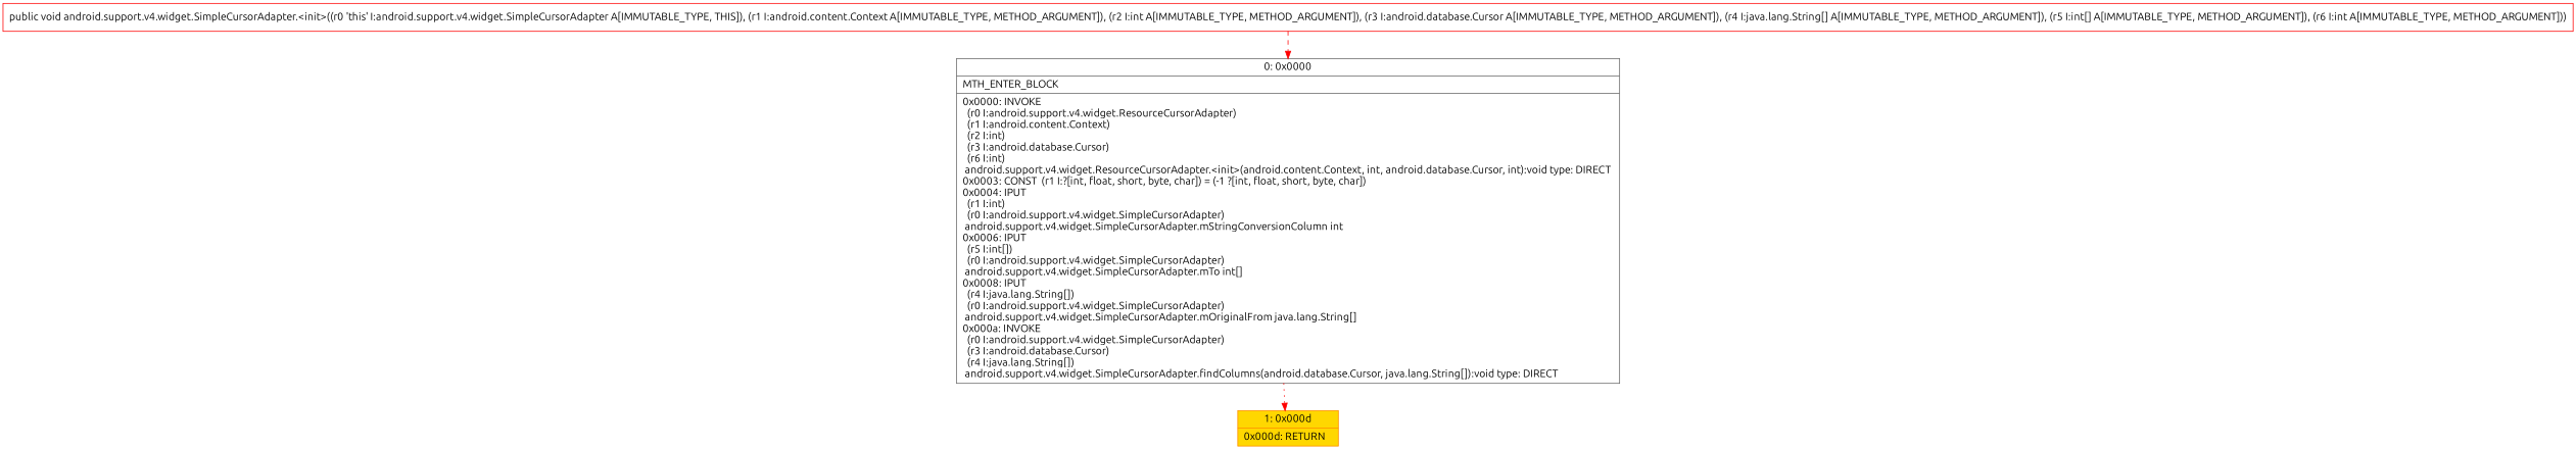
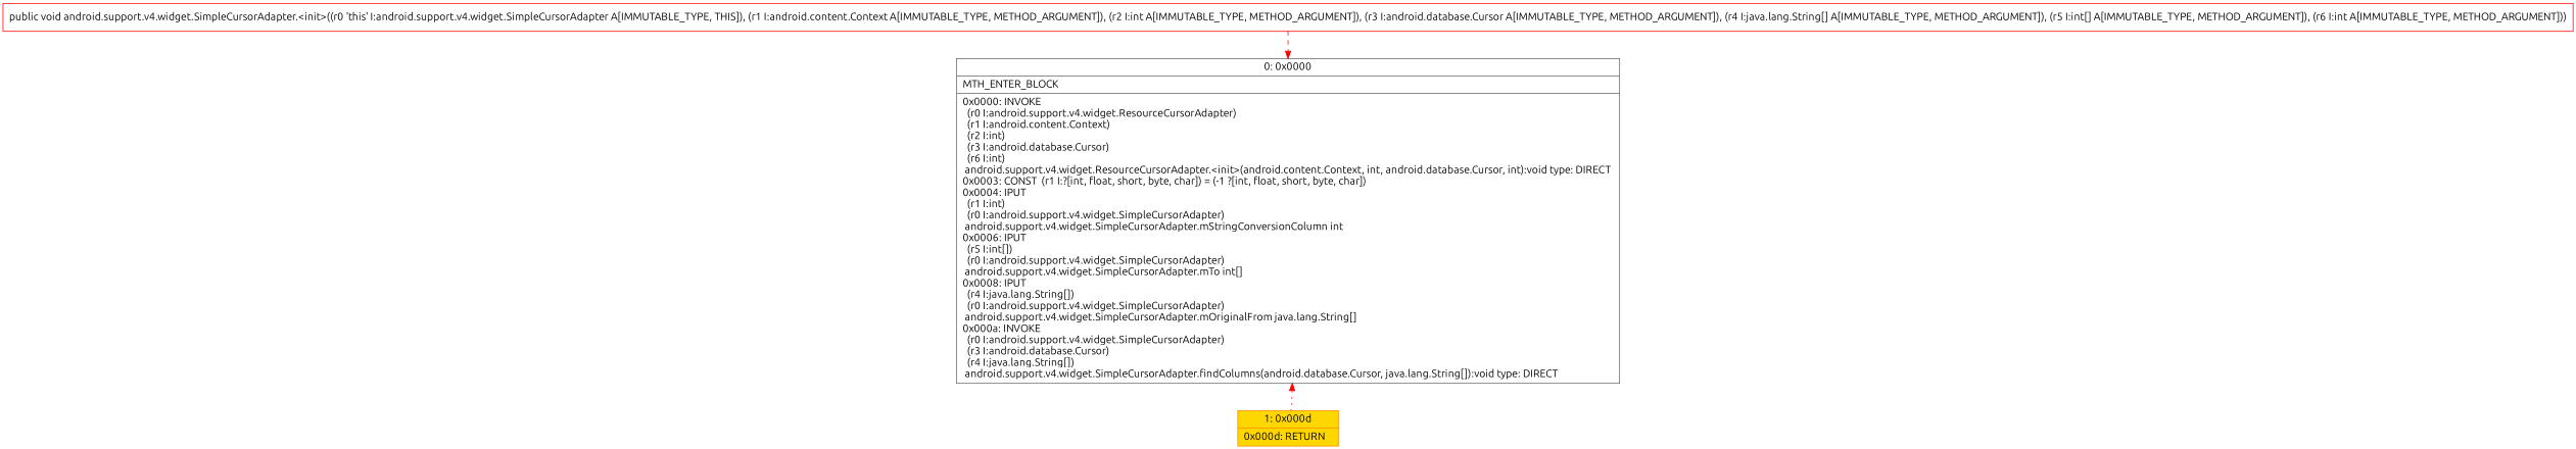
  digraph {
    fontname=Ubuntu
    node [shape=record style=filled fillcolor=white fontname=Ubuntu]
    edge [color=red fontname=Ubuntu]
    n1 [label="{0\:\ 0x0000|MTH_ENTER_BLOCK\l|0x0000: INVOKE  \l  (r0 I:android.support.v4.widget.ResourceCursorAdapter)\l  (r1 I:android.content.Context)\l  (r2 I:int)\l  (r3 I:android.database.Cursor)\l  (r6 I:int)\l android.support.v4.widget.ResourceCursorAdapter.\<init\>(android.content.Context, int, android.database.Cursor, int):void type: DIRECT \l0x0003: CONST  (r1 I:?[int, float, short, byte, char]) = (\-1 ?[int, float, short, byte, char]) \l0x0004: IPUT  \l  (r1 I:int)\l  (r0 I:android.support.v4.widget.SimpleCursorAdapter)\l android.support.v4.widget.SimpleCursorAdapter.mStringConversionColumn int \l0x0006: IPUT  \l  (r5 I:int[])\l  (r0 I:android.support.v4.widget.SimpleCursorAdapter)\l android.support.v4.widget.SimpleCursorAdapter.mTo int[] \l0x0008: IPUT  \l  (r4 I:java.lang.String[])\l  (r0 I:android.support.v4.widget.SimpleCursorAdapter)\l android.support.v4.widget.SimpleCursorAdapter.mOriginalFrom java.lang.String[] \l0x000a: INVOKE  \l  (r0 I:android.support.v4.widget.SimpleCursorAdapter)\l  (r3 I:android.database.Cursor)\l  (r4 I:java.lang.String[])\l android.support.v4.widget.SimpleCursorAdapter.findColumns(android.database.Cursor, java.lang.String[]):void type: DIRECT \l}" color=gray40]
    n2 [label="{1\:\ 0x000d|0x000d: RETURN   \l}" fillcolor=gold color=darkorange]
    n3 [label="{public void android.support.v4.widget.SimpleCursorAdapter.\<init\>((r0 'this' I:android.support.v4.widget.SimpleCursorAdapter A[IMMUTABLE_TYPE, THIS]), (r1 I:android.content.Context A[IMMUTABLE_TYPE, METHOD_ARGUMENT]), (r2 I:int A[IMMUTABLE_TYPE, METHOD_ARGUMENT]), (r3 I:android.database.Cursor A[IMMUTABLE_TYPE, METHOD_ARGUMENT]), (r4 I:java.lang.String[] A[IMMUTABLE_TYPE, METHOD_ARGUMENT]), (r5 I:int[] A[IMMUTABLE_TYPE, METHOD_ARGUMENT]), (r6 I:int A[IMMUTABLE_TYPE, METHOD_ARGUMENT])) }" color=red]
-   n1 -> n2 [style=dotted]
+   n2 -> n1 [style=dotted]
    n3 -> n1 [style=dashed]
  }
